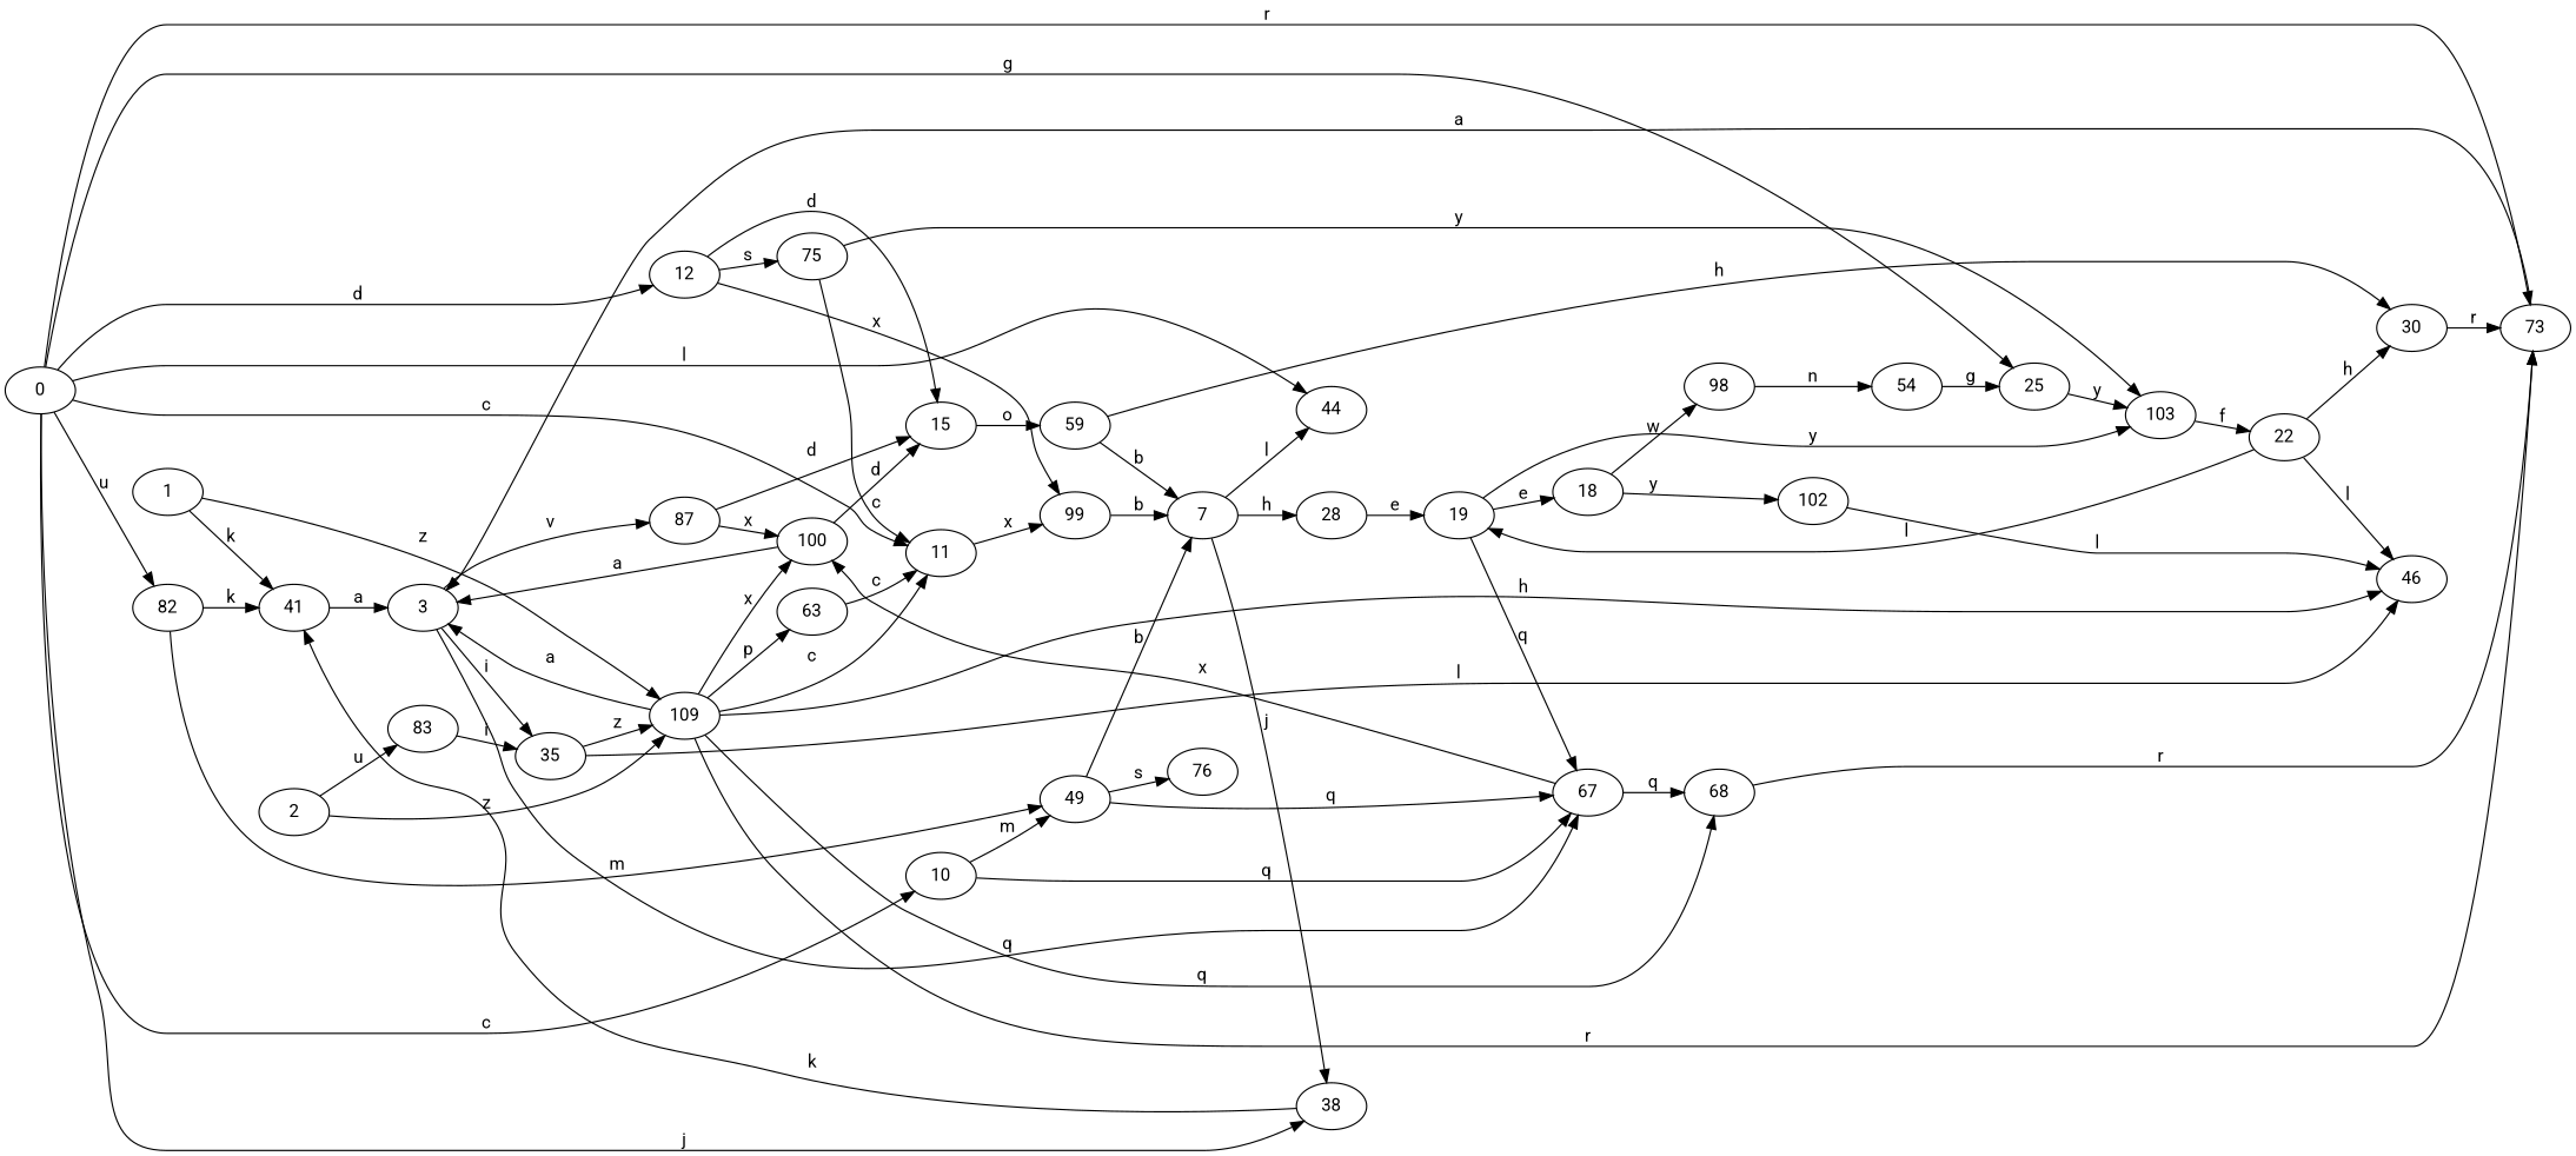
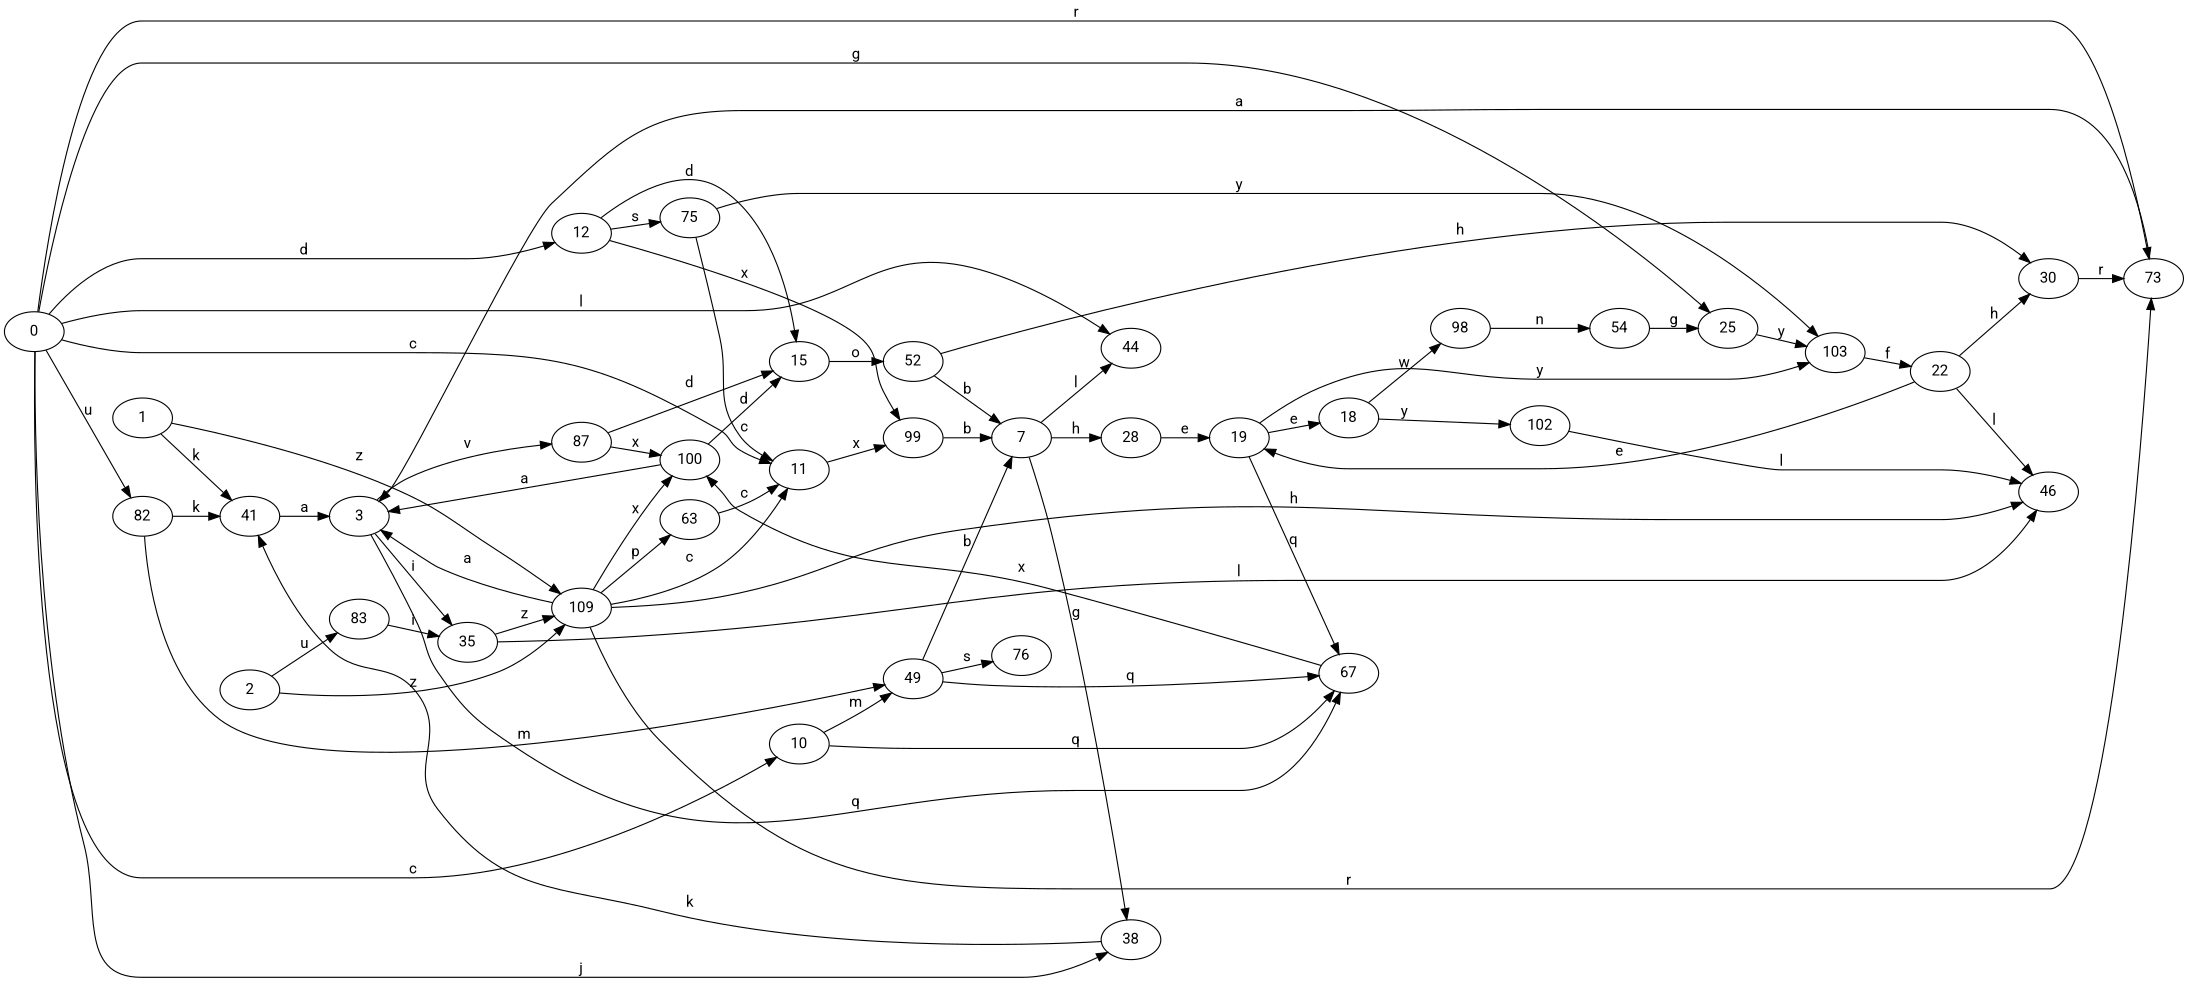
  strict digraph {
    fontname=Roboto
    rankdir=LR
    node [fontname=Roboto]
    edge [fontname=Roboto]
    1
    41
    109
    3
    11
    46
    73
    63
-   68
    100
    2
    83
    35
    67
    87
    15
    7
    28
    38
    44
    19
    10
    49
    76
    99
    12
    75
-   59
+   59 [label=52]
    103
    30
    n31 [label=98]
    18
    102
    54
    22
    25
    0
    82
    1 -> 41 [label=k]
    1 -> 109 [label=z]
    41 -> 3 [label=a]
    109 -> 3 [label=a]
    109 -> 11 [label=c]
    109 -> 46 [label=h]
    109 -> 73 [label=r]
    109 -> 63 [label=p]
-   109 -> 68 [label=q]
    109 -> 100 [label=x]
    3 -> 35 [label=i]
    3 -> 67 [label=q]
    3 -> 87 [label=v]
    11 -> 99 [label=x]
    73 -> 3 [label=a]
    63 -> 11 [label=c]
-   68 -> 73 [label=r]
    100 -> 3 [label=a]
    100 -> 15 [label=d]
    2 -> 109 [label=z]
    2 -> 83 [label=u]
    83 -> 35 [label=i]
    35 -> 109 [label=z]
    35 -> 46 [label=l]
-   67 -> 68 [label=q]
    67 -> 100 [label=x]
    87 -> 100 [label=x]
    87 -> 15 [label=d]
    15 -> 59 [label=o]
    7 -> 28 [label=h]
-   7 -> 38 [label=j]
+   7 -> 38 [label=g]
    7 -> 44 [label=l]
    28 -> 19 [label=e]
    38 -> 41 [label=k]
    19 -> 67 [label=q]
    19 -> 103 [label=y]
    19 -> 18 [label=e]
    10 -> 67 [label=q]
    10 -> 49 [label=m]
    49 -> 67 [label=q]
    49 -> 7 [label=b]
    49 -> 76 [label=s]
    99 -> 7 [label=b]
    12 -> 15 [label=d]
    12 -> 99 [label=x]
    12 -> 75 [label=s]
    75 -> 11 [label=c]
    75 -> 103 [label=y]
    59 -> 7 [label=b]
    59 -> 30 [label=h]
    103 -> 22 [label=f]
    30 -> 73 [label=r]
    n31 -> 54 [label=n]
    18 -> n31 [label=w]
    18 -> 102 [label=y]
    102 -> 46 [label=l]
    54 -> 25 [label=g]
    22 -> 46 [label=l]
-   22 -> 19 [label=l]
+   22 -> 19 [label=e]
    22 -> 30 [label=h]
    25 -> 103 [label=y]
    0 -> 11 [label=c]
    0 -> 73 [label=r]
    0 -> 38 [label=j]
    0 -> 44 [label=l]
    0 -> 10 [label=c]
    0 -> 12 [label=d]
    0 -> 25 [label=g]
    0 -> 82 [label=u]
    82 -> 41 [label=k]
    82 -> 49 [label=m]
  }
